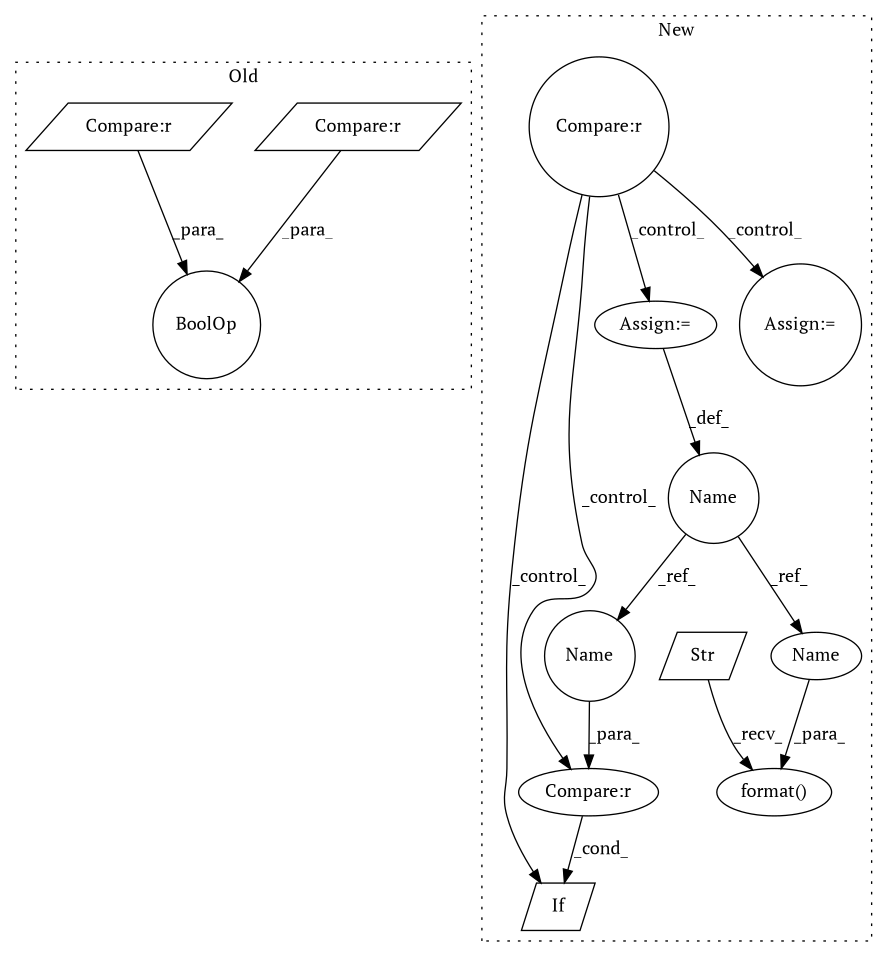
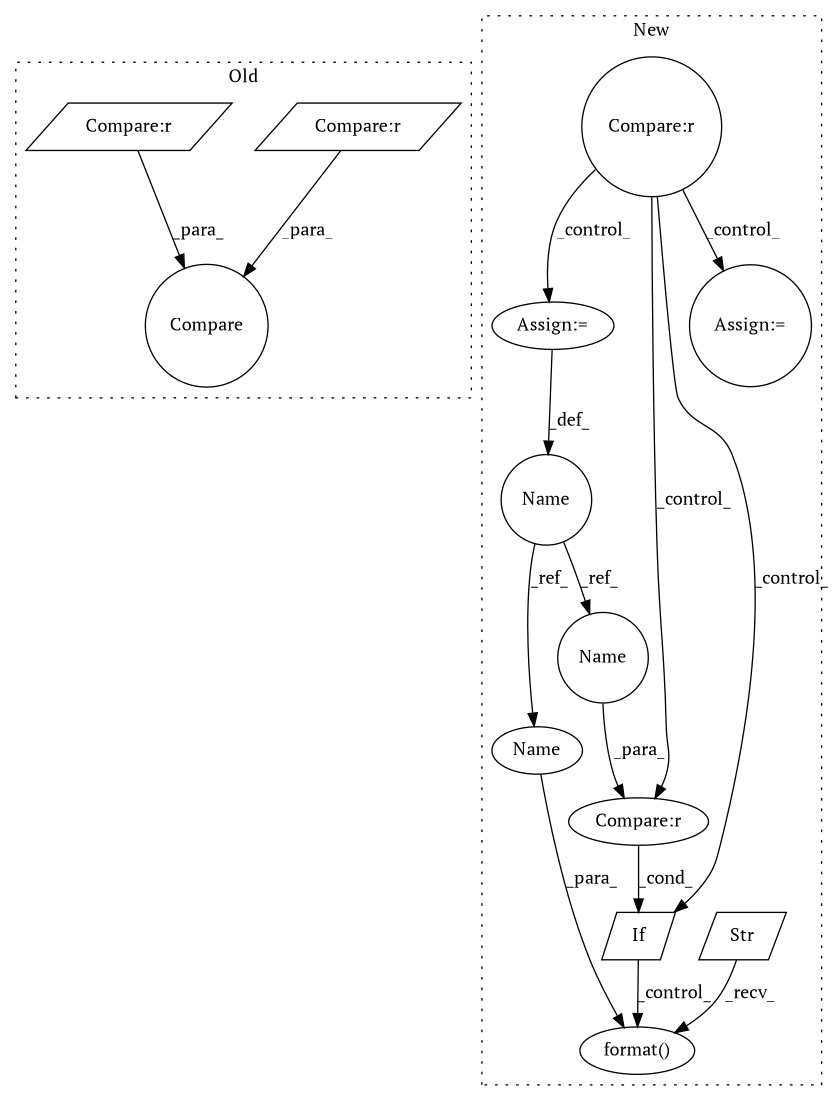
  digraph {
    fontname="PT Serif"
    node [a=40 fontname="PT Serif" l=3 s=18472 shape=circle]
    edge [fontname="PT Serif"]
-   n1 [a=72 l=79 label=BoolOp s=18496]
+   n1 [a=72 l=79 label=Compare s=18496]
    n2 [l=15 label="Compare:r" s=18497 shape=parallelogram]
    n3 [l=57 label="Compare:r" s=18517 shape=parallelogram]
    n4 [a=75 l="12,1" label="format()" s="18516,18535" shape=ellipse]
    n5 [a=66 l=4 label=Str s=18516 shape=parallelogram]
    n6 [a=96 label=If s=18469 shape=parallelogram]
    n7 [l=13 label="Compare:r" shape=ellipse]
    n8 [a=68 label="Assign:=" s=18425 shape=ellipse]
    n9 [a=87 l=7 label=Name s=18418]
    n10 [l=16 label="Compare:r" s=18371]
    n11 [a=68 label="Assign:=" s=18661]
    n12 [a=87 l=7 label=Name s=18528 shape=ellipse]
    n13 [a=87 l=7 label=Name]
    subgraph cluster_1 {
      label=Old
      style=dotted
      n1
      n2
      n3
    }
    subgraph cluster_2 {
      label=New
      style=dotted
      n4
      n5
      n6
      n7
      n8
      n9
      n10
      n11
      n12
      n13
    }
    n2 -> n1 [label=_para_]
    n3 -> n1 [label=_para_]
    n5 -> n4 [label=_recv_]
+   n6 -> n4 [label=_control_]
    n7 -> n6 [label=_cond_]
    n8 -> n9 [label=_def_]
    n9 -> n12 [label=_ref_]
    n9 -> n13 [label=_ref_]
    n10 -> n6 [label=_control_]
    n10 -> n7 [label=_control_]
    n10 -> n8 [label=_control_]
    n10 -> n11 [label=_control_]
    n12 -> n4 [label=_para_]
    n13 -> n7 [label=_para_]
  }
